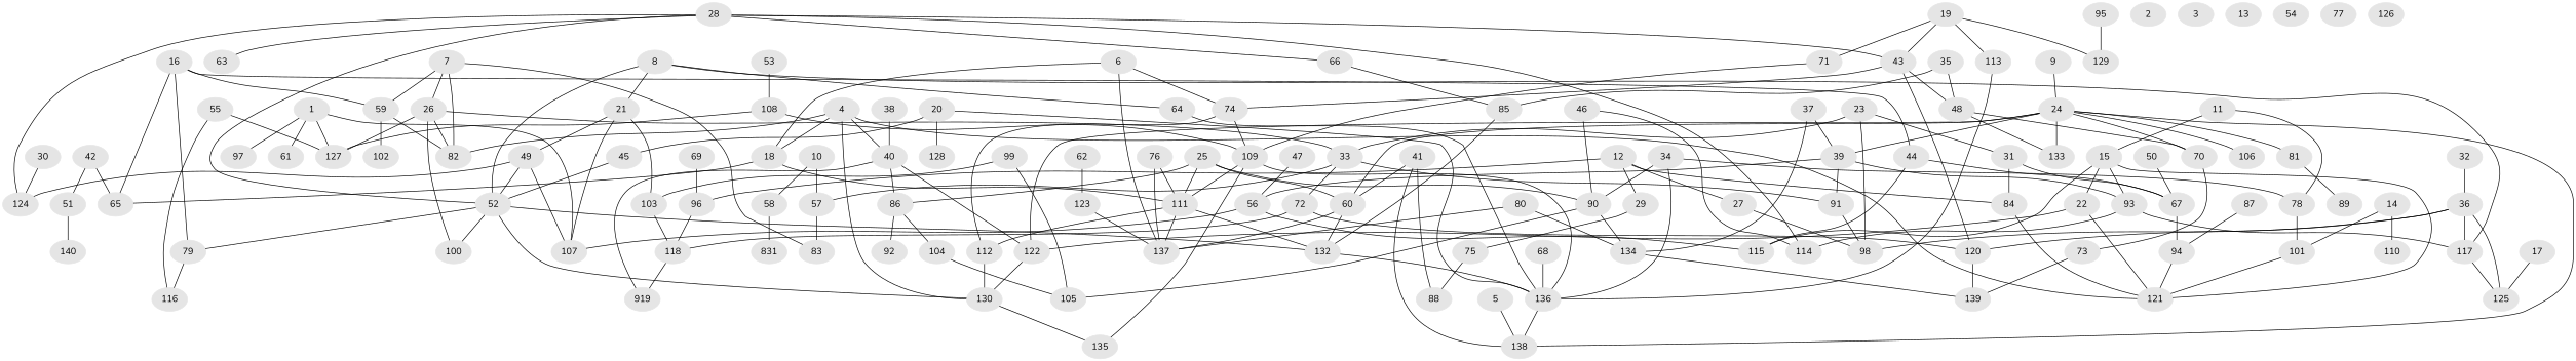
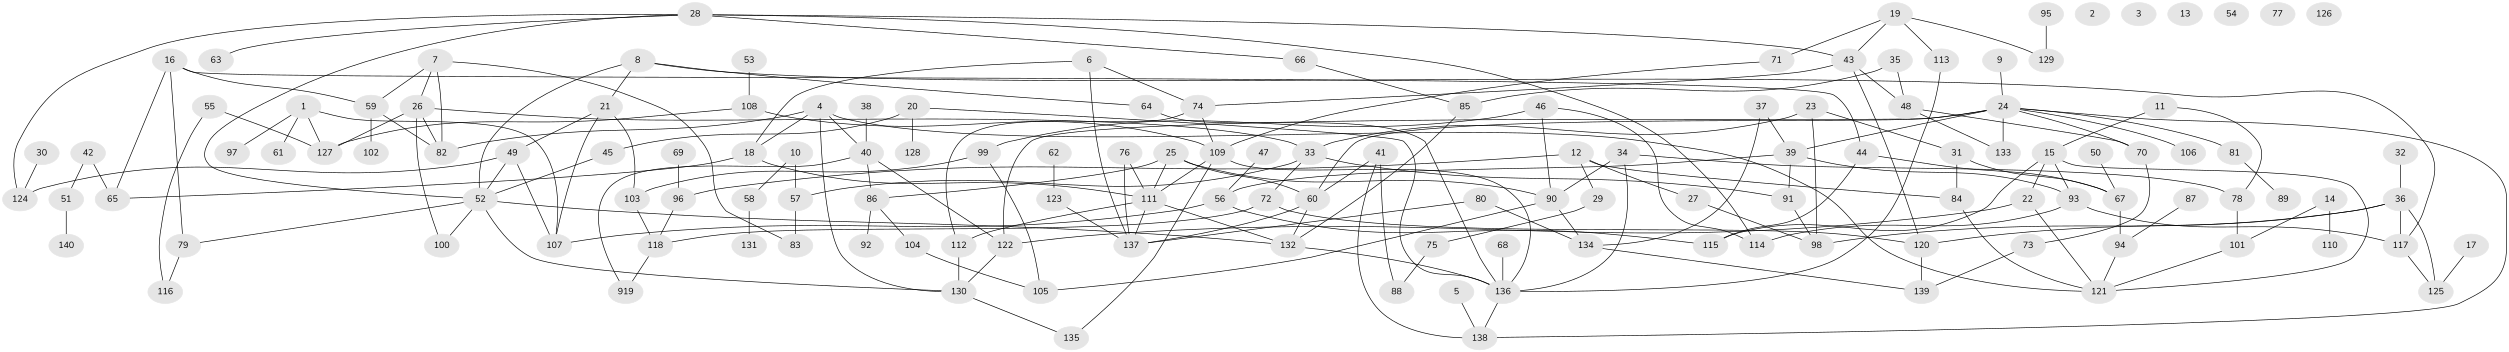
  graph {
    fontname=Nunito
    node [color=gray90 fontname=Nunito style=filled]
    edge [fontname=Nunito]
    1
    61
    97
    107
    127
    2
    3
    4
    18
    40
    82
    121
    130
    65
    111
    122
    86
    n18 [label=919]
    135
    5
    138
    6
    74
    137
    109
    112
    7
    26
    59
    83
    33
    100
    102
    8
    21
    52
    64
    117
    49
    103
    79
    132
    136
    125
    9
    24
    39
    60
    70
    81
    106
    133
    10
    57
    58
-   131 [label=831]
+   131
    11
    15
    78
    22
    93
    115
    101
    12
    27
    29
    84
    96
    98
    75
    118
    13
    14
    110
    114
    16
    44
    67
    116
    17
    19
    43
    71
    113
    129
    48
    120
    20
    45
    128
    124
    23
    31
    72
    91
    56
    73
    89
    25
    90
    92
    104
    134
    105
    28
    63
    66
    85
    88
    30
    94
    32
    36
    34
    35
    139
    37
    38
    41
    42
    51
    140
    46
    99
    47
    50
    53
    108
    54
    55
    62
    123
    68
    69
    76
    77
    80
    87
    95
    126
    1 -- 61
    1 -- 97
    1 -- 107
    1 -- 127
    4 -- 18
    4 -- 40
    4 -- 82
    4 -- 121
    4 -- 130
    18 -- 65
    18 -- 111
    40 -- 122
    40 -- 86
    40 -- n18
    130 -- 135
    111 -- 137
    111 -- 112
    111 -- 132
    122 -- 130
    86 -- 92
    86 -- 104
    5 -- 138
    6 -- 18
    6 -- 74
    6 -- 137
    74 -- 109
    74 -- 112
    109 -- 111
    109 -- 135
    109 -- 136
    112 -- 130
    7 -- 82
    7 -- 26
    7 -- 59
    7 -- 83
    26 -- 127
    26 -- 82
    26 -- 33
    26 -- 100
    59 -- 82
    59 -- 102
    33 -- 57
    33 -- 72
    33 -- 91
    8 -- 21
    8 -- 52
    8 -- 64
    8 -- 117
    21 -- 107
    21 -- 49
    21 -- 103
    52 -- 130
    52 -- 100
    52 -- 79
    52 -- 132
    64 -- 136
    117 -- 125
    49 -- 107
    49 -- 52
    49 -- 124
    103 -- 118
    79 -- 116
    132 -- 136
    136 -- 138
    9 -- 24
    24 -- 122
    24 -- 138
    24 -- 39
    24 -- 60
    24 -- 70
    24 -- 81
    24 -- 106
    24 -- 133
    39 -- 93
    39 -- 91
    39 -- 56
    60 -- 137
    60 -- 132
    70 -- 73
    81 -- 89
    10 -- 57
    10 -- 58
    57 -- 83
    58 -- 131
    11 -- 15
    11 -- 78
    15 -- 121
    15 -- 22
    15 -- 93
    15 -- 115
    78 -- 101
    22 -- 121
    22 -- 122
    93 -- 117
    93 -- 114
    101 -- 121
    12 -- 27
    12 -- 29
    12 -- 84
    12 -- 96
    27 -- 98
    29 -- 75
    84 -- 121
    96 -- 118
    75 -- 88
    118 -- n18
    14 -- 101
    14 -- 110
    16 -- 65
    16 -- 59
    16 -- 79
    16 -- 44
    44 -- 115
    44 -- 67
    67 -- 94
    17 -- 125
    19 -- 43
    19 -- 71
    19 -- 113
    19 -- 129
    43 -- 74
    43 -- 48
    43 -- 120
    71 -- 109
    113 -- 136
    48 -- 70
    48 -- 133
    120 -- 139
    20 -- 136
    20 -- 45
    20 -- 128
    45 -- 52
    23 -- 33
    23 -- 98
    23 -- 31
    31 -- 84
    31 -- 67
    72 -- 118
    72 -- 120
    91 -- 98
    56 -- 107
    56 -- 115
    73 -- 139
    25 -- 111
    25 -- 86
    25 -- 60
    25 -- 90
    90 -- 134
    90 -- 105
    104 -- 105
    134 -- 139
    28 -- 52
    28 -- 114
    28 -- 43
    28 -- 124
    28 -- 63
    28 -- 66
    66 -- 85
    85 -- 132
    30 -- 124
    94 -- 121
    32 -- 36
    36 -- 117
    36 -- 125
    36 -- 98
    36 -- 120
    34 -- 136
    34 -- 78
    34 -- 90
    35 -- 48
    35 -- 85
    37 -- 39
    37 -- 134
    38 -- 40
    41 -- 138
    41 -- 60
    41 -- 88
    42 -- 65
    42 -- 51
    51 -- 140
    46 -- 114
    46 -- 90
+   46 -- 99
    99 -- 103
    99 -- 105
    47 -- 56
    50 -- 67
    53 -- 108
    108 -- 127
    108 -- 109
    55 -- 127
    55 -- 116
    62 -- 123
    123 -- 137
    68 -- 136
    69 -- 96
    76 -- 111
    76 -- 137
    80 -- 137
    80 -- 134
    87 -- 94
    95 -- 129
  }
